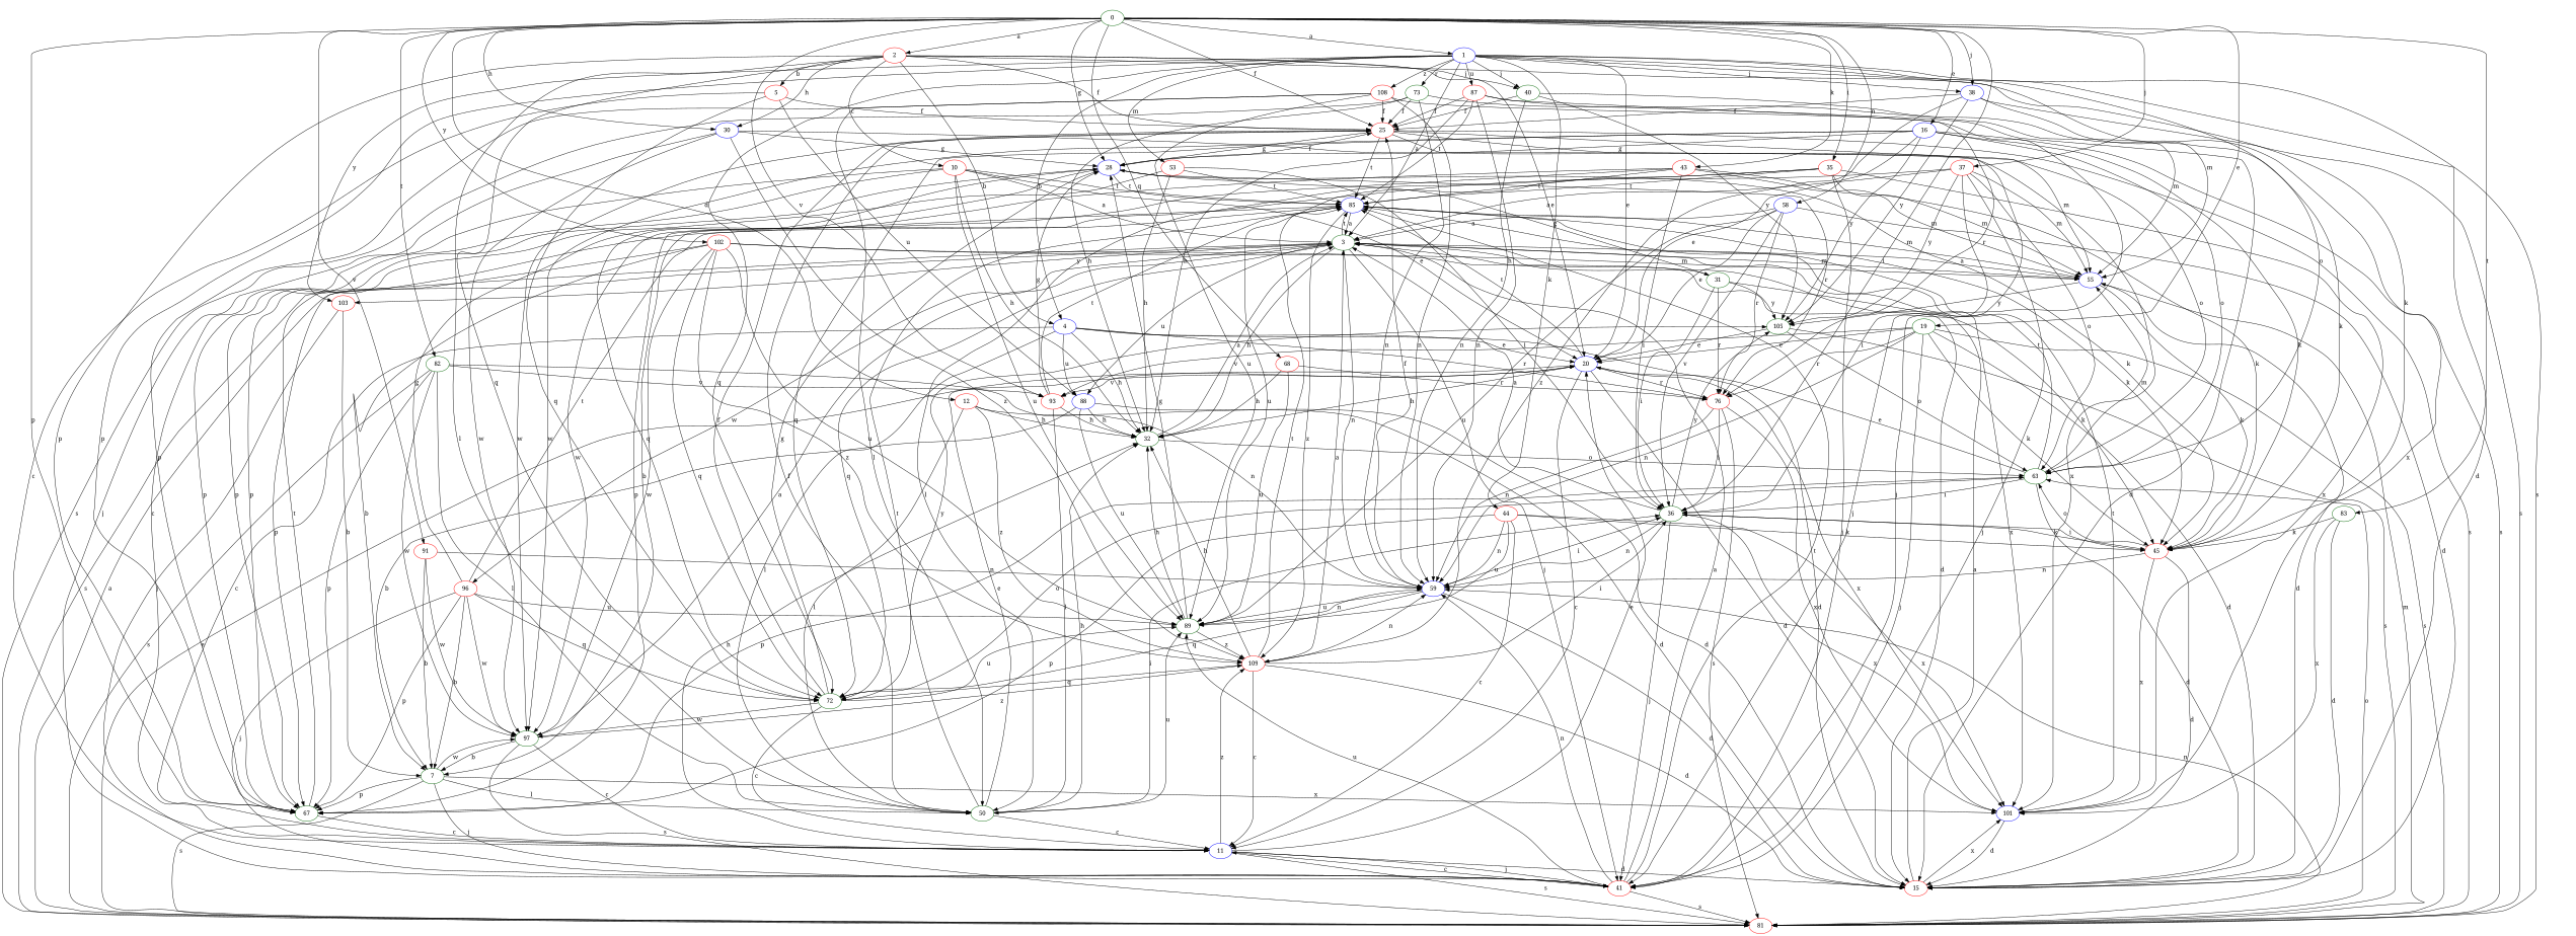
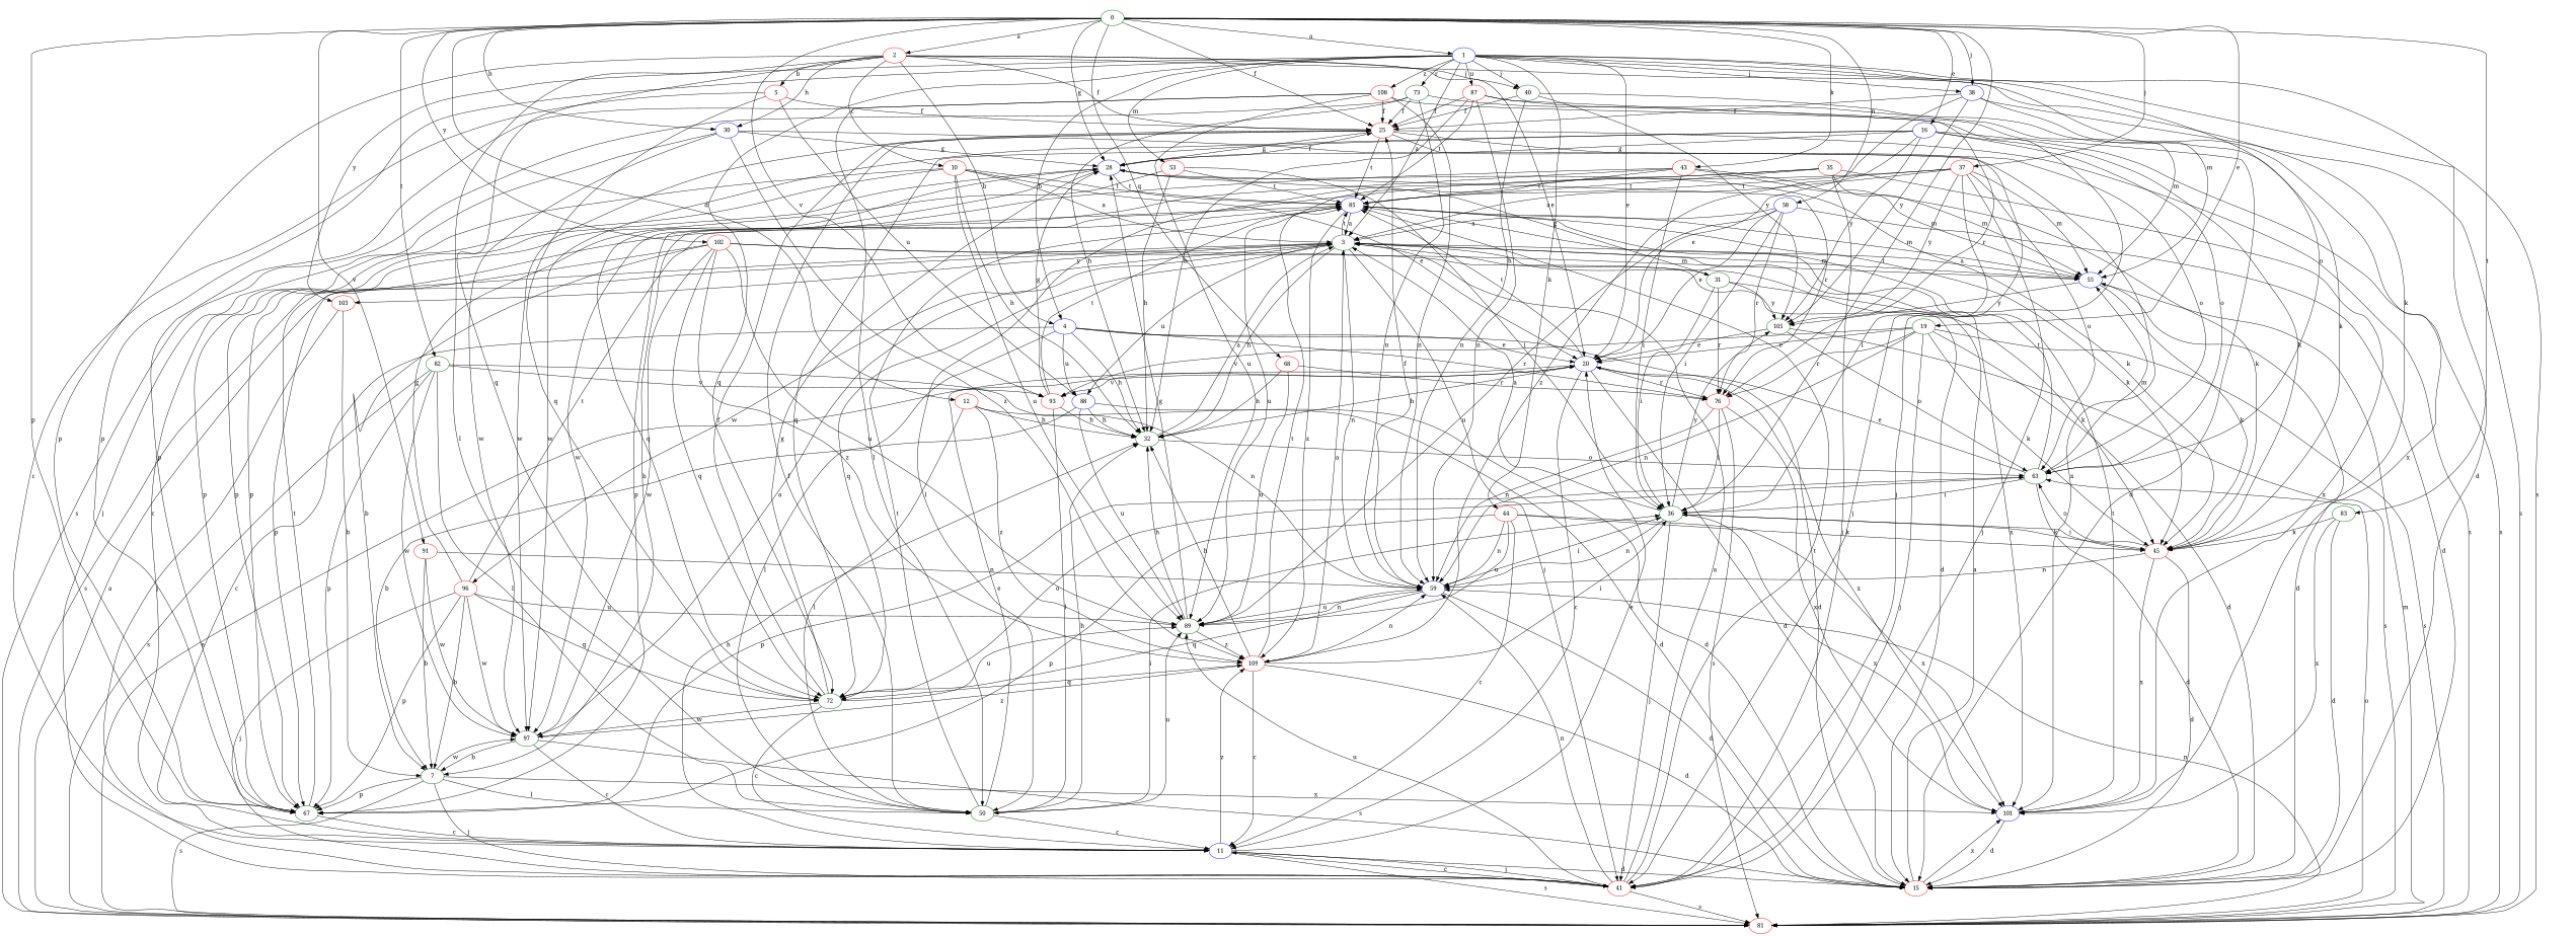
  strict digraph {
    fontname="Noto Serif"
    node [color=red fontname="Noto Serif"]
    edge [fontname="Noto Serif"]
    0 [color=darkgreen]
    1 [color=blue]
    2
    12
    16 [color=blue]
    19 [color=darkgreen]
    25
    28 [color=blue]
    30 [color=blue]
    35
    36 [color=darkgreen]
    37
    38 [color=blue]
    43
    58 [color=blue]
    67 [color=darkgreen]
    68
    82 [color=darkgreen]
    83 [color=darkgreen]
    91
    93
    102
    3 [color=darkgreen]
    4 [color=blue]
    15
    20 [color=blue]
    40 [color=darkgreen]
    44
    53
    55 [color=blue]
    63 [color=darkgreen]
    72 [color=darkgreen]
    73 [color=darkgreen]
    81
    87
    103
    108
    5
    10
    45
    50 [color=darkgreen]
    32 [color=darkgreen]
    109
    97 [color=darkgreen]
    105 [color=darkgreen]
    41
    59 [color=blue]
    76
    85 [color=blue]
    101 [color=blue]
    89 [color=darkgreen]
    7 [color=darkgreen]
    11 [color=blue]
    31 [color=darkgreen]
    88 [color=blue]
    96
    0 -> 1 [label=a]
    0 -> 2 [label=a]
    0 -> 12 [label=d]
    0 -> 16 [label=e]
    0 -> 19 [label=e]
    0 -> 25 [label=f]
    0 -> 28 [label=g]
    0 -> 30 [label=h]
-   0 -> 35 [label=i]
    0 -> 36 [label=i]
    0 -> 37 [label=j]
    0 -> 38 [label=j]
    0 -> 43 [label=k]
    0 -> 58 [label=n]
    0 -> 67 [label=p]
    0 -> 68 [label=q]
    0 -> 82 [label=t]
    0 -> 83 [label=t]
    0 -> 91 [label=v]
    0 -> 93 [label=v]
    0 -> 102 [label=y]
    1 -> 38 [label=j]
    1 -> 67 [label=p]
    1 -> 3 [label=a]
    1 -> 4 [label=b]
    1 -> 15 [label=d]
    1 -> 20 [label=e]
    1 -> 40 [label=j]
    1 -> 44 [label=k]
    1 -> 53 [label=m]
    1 -> 55 [label=m]
    1 -> 63 [label=o]
    1 -> 72 [label=q]
    1 -> 73 [label=r]
    1 -> 81 [label=s]
    1 -> 87 [label=u]
    1 -> 103 [label=y]
    1 -> 108 [label=z]
    2 -> 25 [label=f]
    2 -> 30 [label=h]
    2 -> 67 [label=p]
    2 -> 4 [label=b]
    2 -> 20 [label=e]
    2 -> 40 [label=j]
    2 -> 72 [label=q]
    2 -> 5 [label=b]
    2 -> 10 [label=c]
    2 -> 45 [label=k]
    2 -> 50 [label=l]
    12 -> 15 [label=d]
    12 -> 50 [label=l]
    12 -> 32 [label=h]
    12 -> 109 [label=z]
    16 -> 28 [label=g]
    16 -> 20 [label=e]
    16 -> 63 [label=o]
    16 -> 72 [label=q]
    16 -> 81 [label=s]
    16 -> 45 [label=k]
    16 -> 97 [label=w]
    16 -> 105 [label=y]
    19 -> 93 [label=v]
    19 -> 15 [label=d]
    19 -> 20 [label=e]
    19 -> 81 [label=s]
    19 -> 45 [label=k]
    19 -> 41 [label=j]
    19 -> 59 [label=n]
    19 -> 76 [label=r]
    25 -> 28 [label=g]
-   25 -> 55 [label=m]
    25 -> 63 [label=o]
    25 -> 81 [label=s]
    25 -> 97 [label=w]
    25 -> 41 [label=j]
    25 -> 85 [label=t]
    28 -> 25 [label=f]
    28 -> 67 [label=p]
    28 -> 72 [label=q]
    28 -> 45 [label=k]
    28 -> 76 [label=r]
    28 -> 85 [label=t]
    30 -> 28 [label=g]
    30 -> 109 [label=z]
    30 -> 97 [label=w]
    30 -> 41 [label=j]
    30 -> 101 [label=x]
    35 -> 55 [label=m]
    35 -> 50 [label=l]
    35 -> 41 [label=j]
    35 -> 85 [label=t]
    35 -> 101 [label=x]
    35 -> 89 [label=u]
    36 -> 3 [label=a]
    36 -> 45 [label=k]
    36 -> 105 [label=y]
    36 -> 41 [label=j]
    36 -> 59 [label=n]
    36 -> 101 [label=x]
    37 -> 36 [label=i]
    37 -> 3 [label=a]
    37 -> 55 [label=m]
    37 -> 63 [label=o]
    37 -> 105 [label=y]
    37 -> 41 [label=j]
+   37 -> 85 [label=t]
    37 -> 7 [label=b]
    38 -> 25 [label=f]
    38 -> 81 [label=s]
    38 -> 109 [label=z]
    38 -> 105 [label=y]
    38 -> 101 [label=x]
    43 -> 36 [label=i]
    43 -> 67 [label=p]
    43 -> 55 [label=m]
    43 -> 45 [label=k]
    43 -> 97 [label=w]
    43 -> 85 [label=t]
-   58 -> 36 [label=v]
+   58 -> 36 [label=i]
    58 -> 3 [label=a]
    58 -> 15 [label=d]
    58 -> 20 [label=e]
    58 -> 76 [label=r]
    58 -> 89 [label=u]
    67 -> 85 [label=t]
    67 -> 11 [label=c]
    68 -> 32 [label=h]
    68 -> 76 [label=r]
    68 -> 89 [label=u]
    82 -> 67 [label=p]
    82 -> 93 [label=v]
    82 -> 81 [label=s]
    82 -> 50 [label=l]
    82 -> 97 [label=w]
    82 -> 59 [label=n]
    83 -> 15 [label=d]
    83 -> 45 [label=k]
    83 -> 101 [label=x]
    91 -> 97 [label=w]
    91 -> 59 [label=n]
    91 -> 7 [label=b]
    93 -> 28 [label=g]
    93 -> 50 [label=l]
    93 -> 32 [label=h]
    93 -> 85 [label=t]
    102 -> 67 [label=p]
    102 -> 15 [label=d]
    102 -> 55 [label=m]
    102 -> 72 [label=q]
    102 -> 109 [label=z]
    102 -> 97 [label=w]
    102 -> 89 [label=u]
    102 -> 7 [label=b]
    3 -> 55 [label=m]
    3 -> 72 [label=q]
    3 -> 81 [label=s]
    3 -> 103 [label=y]
    3 -> 32 [label=h]
    3 -> 41 [label=j]
    3 -> 59 [label=n]
    3 -> 85 [label=t]
    3 -> 101 [label=x]
    3 -> 31 [label=h]
    3 -> 88 [label=u]
    3 -> 96 [label=w]
    4 -> 15 [label=d]
    4 -> 20 [label=e]
    4 -> 50 [label=l]
    4 -> 32 [label=h]
    4 -> 76 [label=r]
    4 -> 11 [label=c]
    4 -> 88 [label=u]
    15 -> 3 [label=a]
    15 -> 101 [label=x]
    20 -> 93 [label=v]
    20 -> 15 [label=d]
    20 -> 32 [label=h]
    20 -> 76 [label=r]
    20 -> 85 [label=t]
    20 -> 101 [label=x]
    20 -> 11 [label=c]
    40 -> 25 [label=f]
    40 -> 45 [label=k]
    40 -> 105 [label=y]
    40 -> 59 [label=n]
    44 -> 67 [label=p]
    44 -> 45 [label=k]
    44 -> 59 [label=n]
    44 -> 101 [label=x]
    44 -> 89 [label=u]
    44 -> 11 [label=c]
    53 -> 36 [label=i]
    53 -> 67 [label=p]
    53 -> 32 [label=h]
    53 -> 85 [label=t]
    55 -> 3 [label=a]
    55 -> 15 [label=d]
    55 -> 45 [label=k]
    55 -> 105 [label=y]
    63 -> 36 [label=i]
    63 -> 67 [label=p]
    63 -> 15 [label=d]
    63 -> 20 [label=e]
    63 -> 55 [label=m]
    63 -> 85 [label=t]
    72 -> 25 [label=f]
    72 -> 28 [label=g]
    72 -> 63 [label=o]
    72 -> 97 [label=w]
-   72 -> 105 [label=y]
    72 -> 89 [label=u]
    72 -> 11 [label=c]
    73 -> 25 [label=f]
    73 -> 15 [label=d]
    73 -> 81 [label=s]
    73 -> 32 [label=h]
    73 -> 59 [label=n]
    81 -> 3 [label=a]
    81 -> 20 [label=e]
    81 -> 55 [label=m]
    81 -> 63 [label=o]
    81 -> 59 [label=n]
    87 -> 25 [label=f]
    87 -> 55 [label=m]
    87 -> 32 [label=h]
    87 -> 59 [label=n]
    87 -> 76 [label=r]
    87 -> 85 [label=t]
    103 -> 41 [label=j]
    103 -> 7 [label=b]
    108 -> 25 [label=f]
    108 -> 67 [label=p]
    108 -> 50 [label=l]
    108 -> 41 [label=j]
    108 -> 59 [label=n]
    108 -> 89 [label=u]
    5 -> 25 [label=f]
    5 -> 72 [label=q]
    5 -> 11 [label=c]
    5 -> 88 [label=u]
    10 -> 67 [label=p]
    10 -> 3 [label=a]
    10 -> 20 [label=e]
    10 -> 32 [label=h]
    10 -> 85 [label=t]
    10 -> 89 [label=u]
    10 -> 11 [label=c]
    45 -> 36 [label=i]
    45 -> 15 [label=d]
    45 -> 63 [label=o]
    45 -> 59 [label=n]
    45 -> 101 [label=x]
    50 -> 25 [label=f]
    50 -> 36 [label=i]
    50 -> 20 [label=e]
    50 -> 32 [label=h]
    50 -> 85 [label=t]
    50 -> 89 [label=u]
    50 -> 11 [label=c]
    32 -> 3 [label=a]
    32 -> 63 [label=o]
    109 -> 36 [label=i]
    109 -> 3 [label=a]
    109 -> 15 [label=d]
    109 -> 72 [label=q]
    109 -> 32 [label=h]
    109 -> 59 [label=n]
    109 -> 85 [label=t]
    109 -> 11 [label=c]
    97 -> 3 [label=a]
-   97 -> 81 [label=s]
+   97 -> 15 [label=s]
    97 -> 109 [label=z]
    97 -> 7 [label=b]
    97 -> 11 [label=c]
    105 -> 20 [label=e]
    105 -> 63 [label=o]
    105 -> 81 [label=s]
    41 -> 3 [label=a]
    41 -> 81 [label=s]
    41 -> 59 [label=n]
    41 -> 85 [label=t]
    41 -> 89 [label=u]
    41 -> 11 [label=c]
    59 -> 25 [label=f]
    59 -> 36 [label=i]
    59 -> 15 [label=d]
    59 -> 72 [label=q]
    59 -> 89 [label=u]
    76 -> 36 [label=i]
    76 -> 81 [label=s]
    76 -> 59 [label=n]
    76 -> 101 [label=x]
    85 -> 3 [label=a]
    85 -> 55 [label=m]
    85 -> 45 [label=k]
    85 -> 109 [label=z]
    101 -> 15 [label=d]
    101 -> 85 [label=t]
    89 -> 28 [label=g]
    89 -> 32 [label=h]
    89 -> 109 [label=z]
    89 -> 59 [label=n]
    7 -> 67 [label=p]
    7 -> 81 [label=s]
    7 -> 50 [label=l]
    7 -> 97 [label=w]
    7 -> 41 [label=j]
    7 -> 101 [label=x]
    11 -> 15 [label=d]
    11 -> 20 [label=e]
    11 -> 81 [label=s]
    11 -> 32 [label=h]
    11 -> 109 [label=z]
    11 -> 41 [label=j]
    31 -> 28 [label=g]
    31 -> 36 [label=i]
    31 -> 45 [label=k]
    31 -> 105 [label=y]
    31 -> 76 [label=r]
    88 -> 15 [label=d]
    88 -> 32 [label=h]
    88 -> 89 [label=u]
    88 -> 7 [label=b]
    96 -> 28 [label=g]
    96 -> 67 [label=p]
    96 -> 72 [label=q]
    96 -> 97 [label=w]
    96 -> 41 [label=j]
    96 -> 85 [label=t]
    96 -> 89 [label=u]
    96 -> 7 [label=b]
  }
